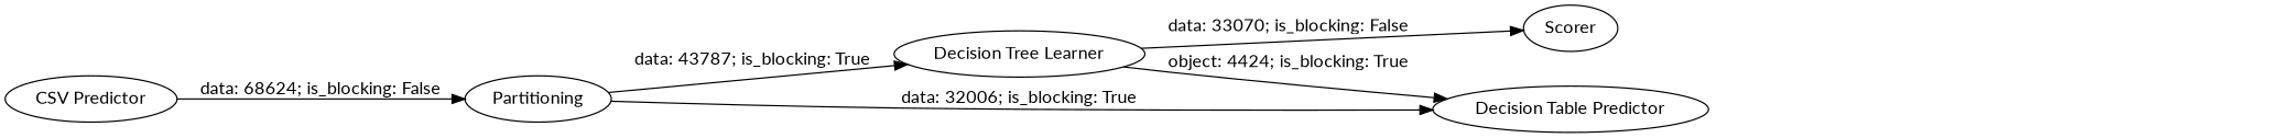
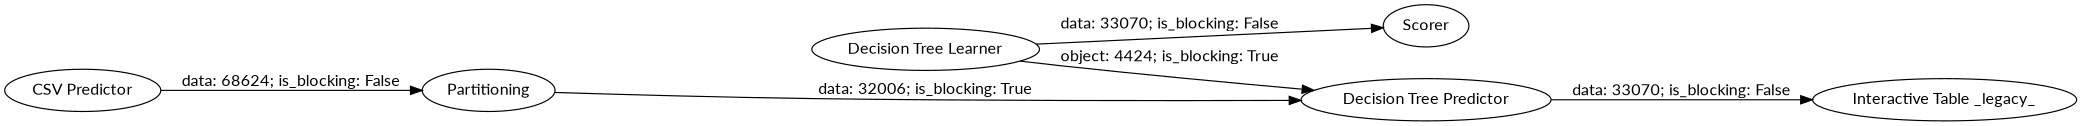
  digraph {
    fontname=Lato
    rankdir=LR
    node [fontname=Lato]
    edge [fontname=Lato]
    n1 [label="CSV Predictor"]
    n2 [label=Partitioning]
    n3 [label="Decision Tree Learner"]
-   n4 [label="Decision Table Predictor"]
+   n4 [label="Decision Tree Predictor"]
    n5 [label=Scorer]
+   n6 [label="Interactive Table _legacy_"]
    n1 -> n2 [label="data: 68624; is_blocking: False"]
-   n2 -> n3 [label="data: 43787; is_blocking: True"]
    n2 -> n4 [label="data: 32006; is_blocking: True"]
    n3 -> n4 [label="object: 4424; is_blocking: True"]
    n3 -> n5 [label="data: 33070; is_blocking: False"]
+   n4 -> n6 [label="data: 33070; is_blocking: False"]
  }
